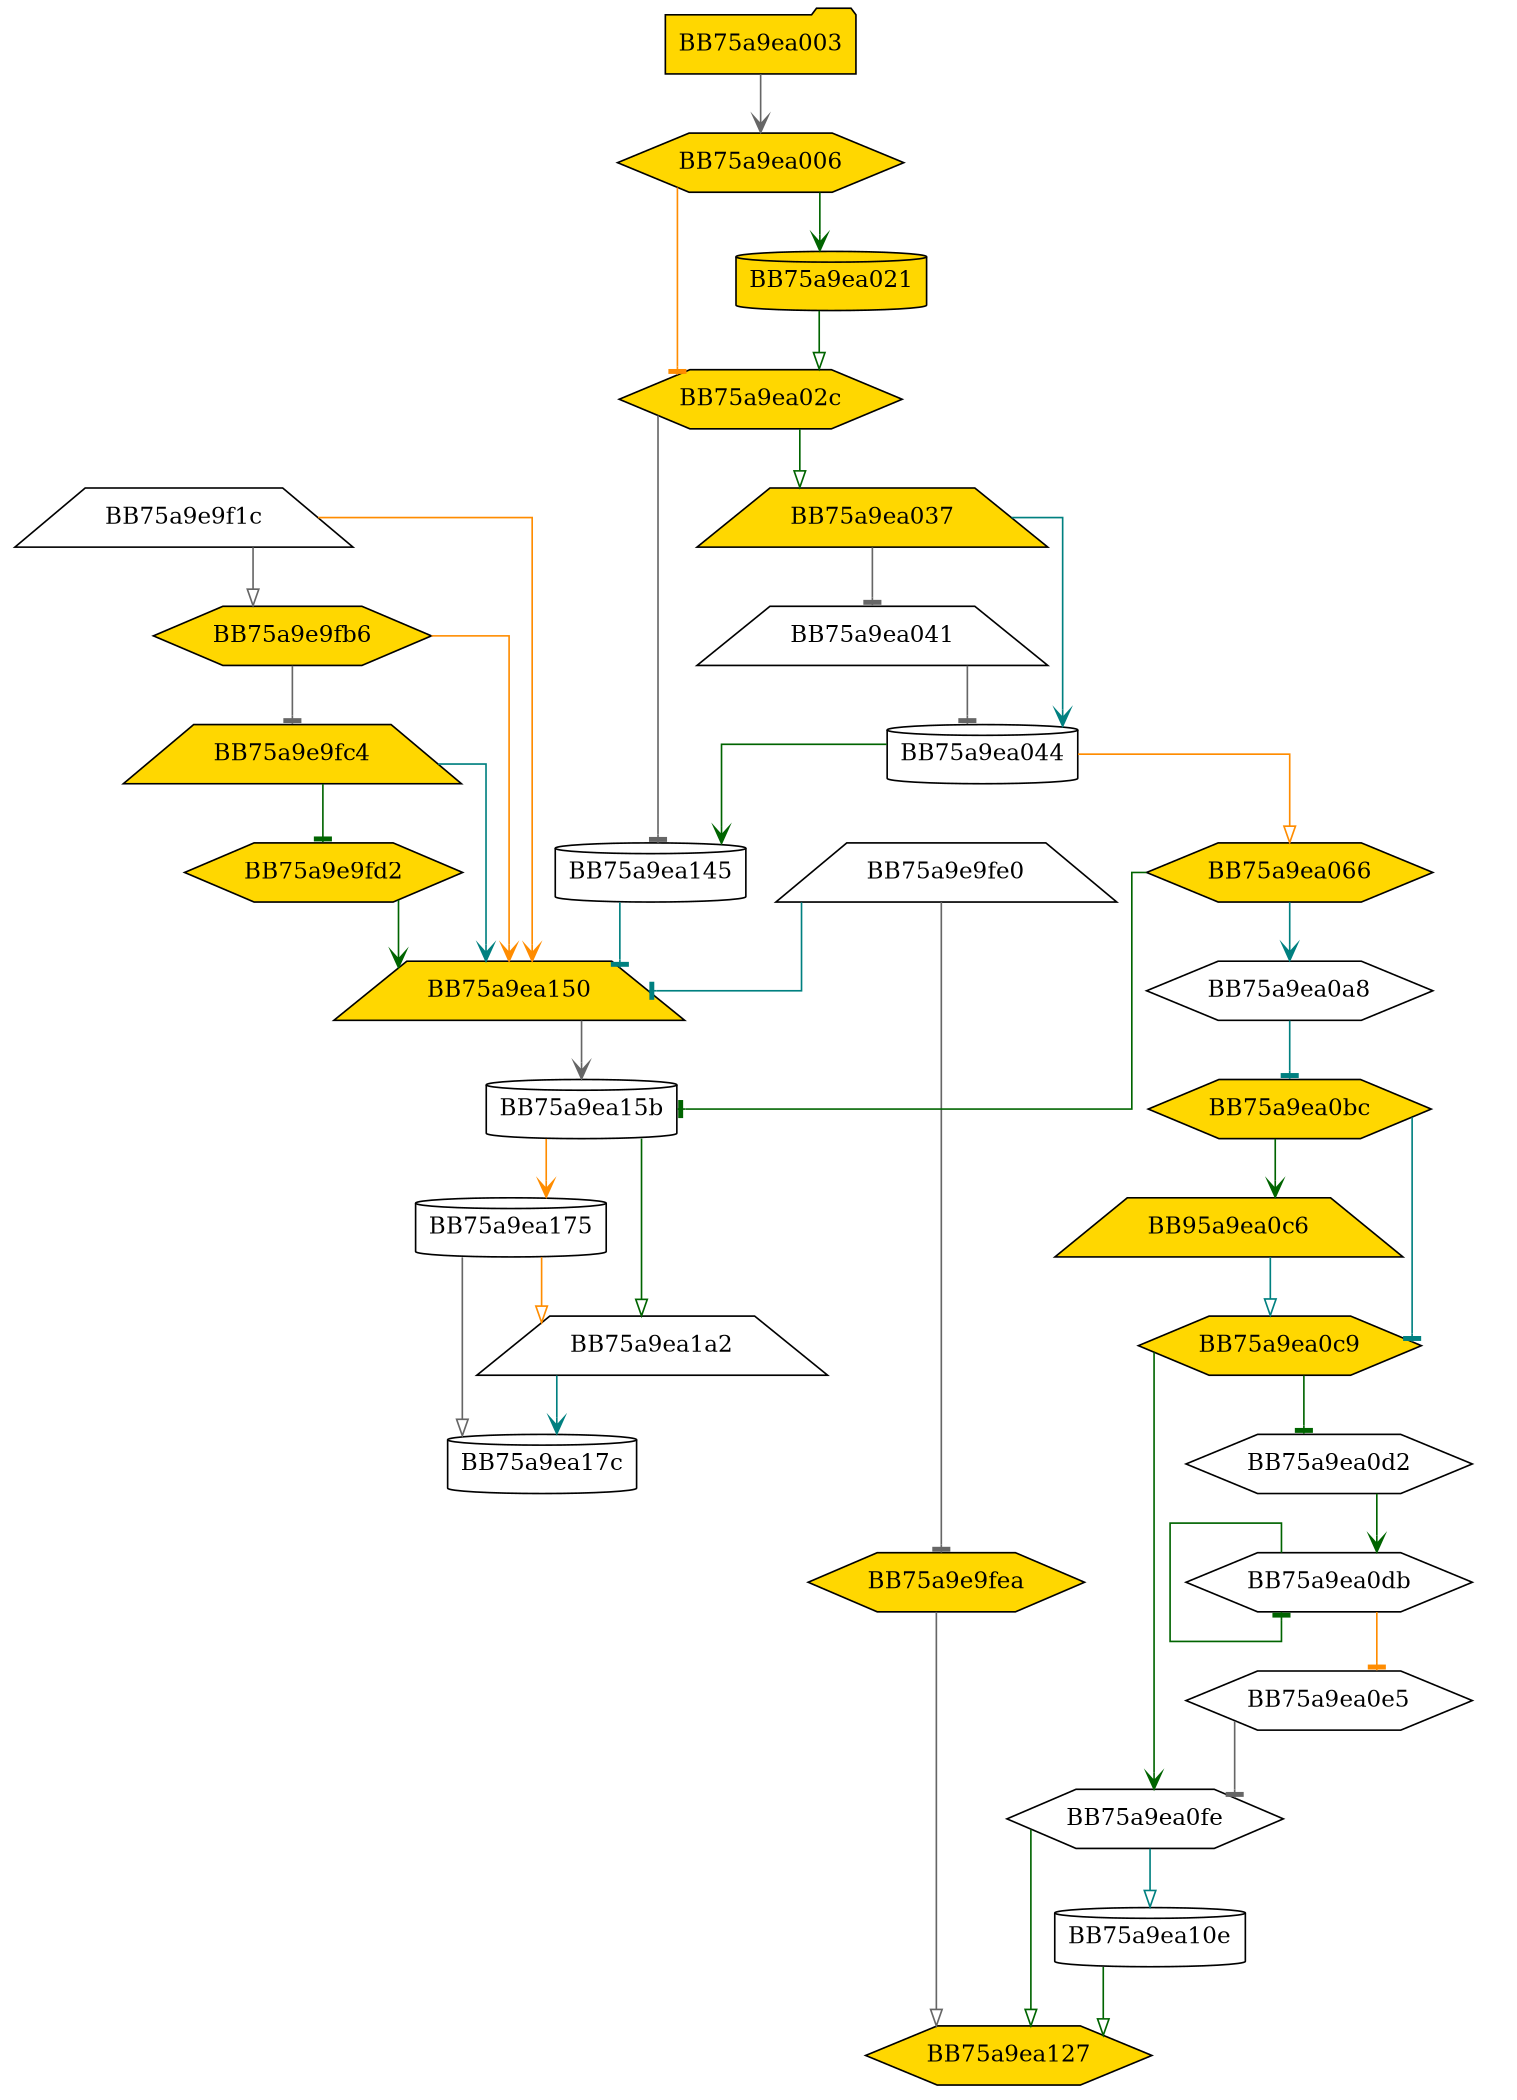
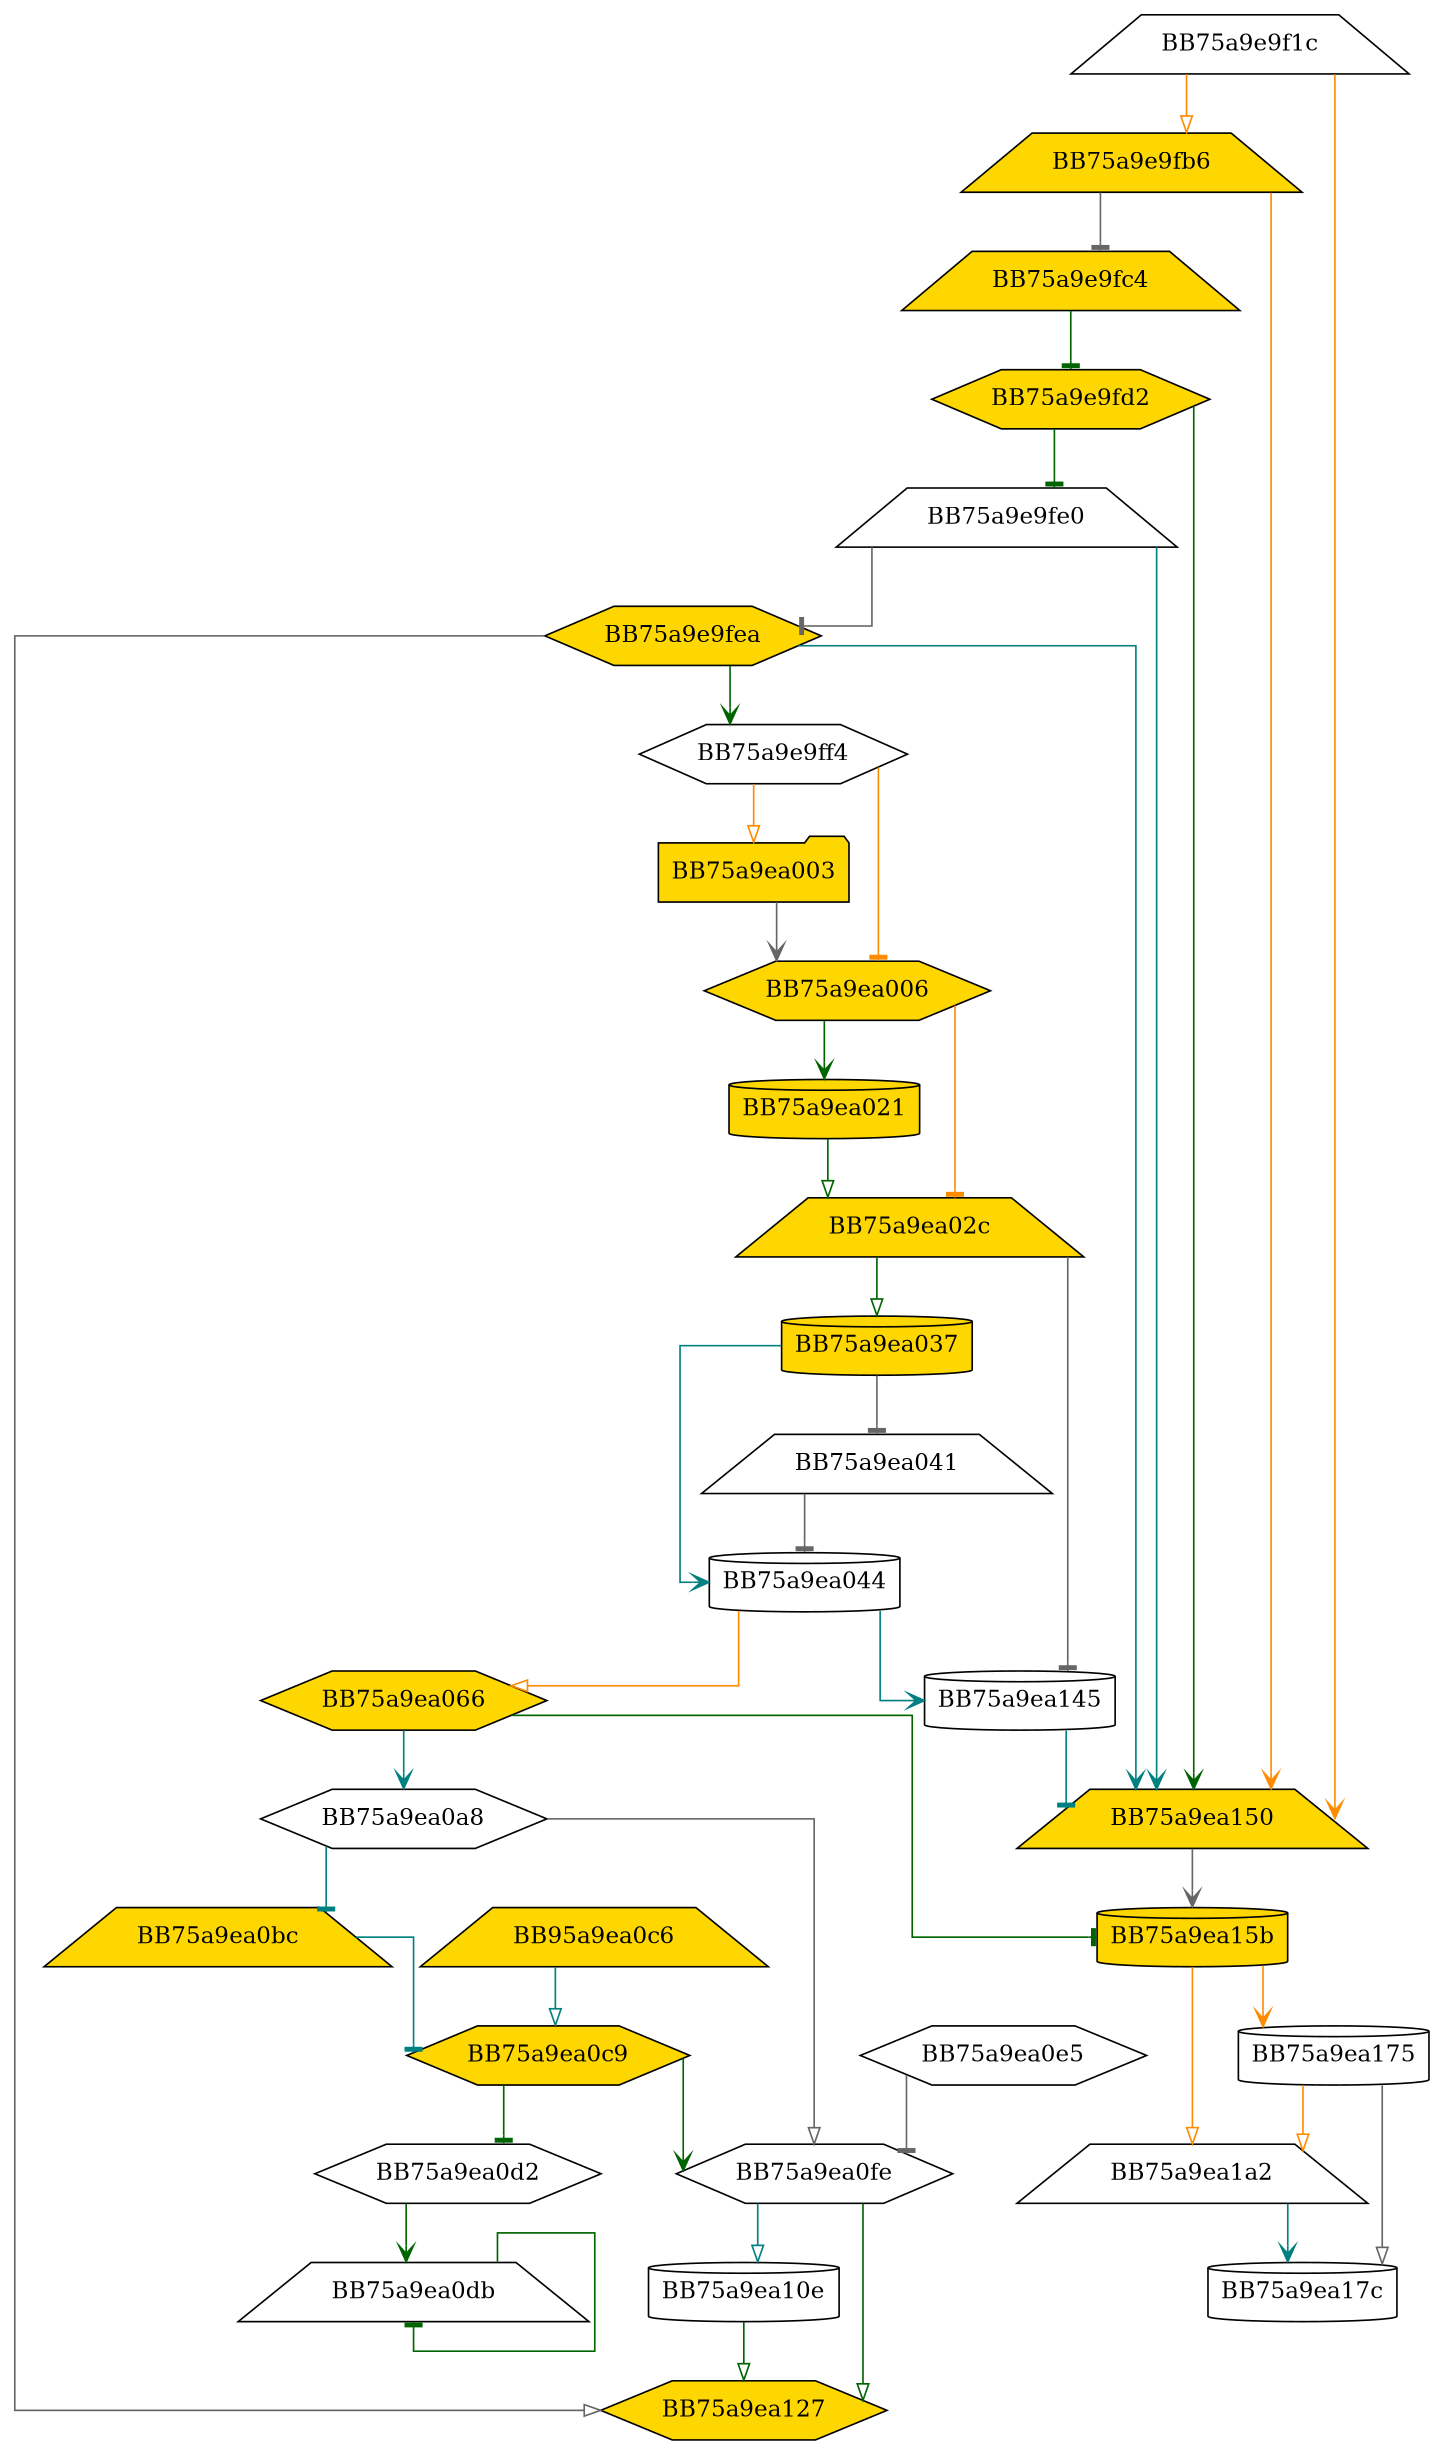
  digraph {
    splines=ortho
    node [fillcolor=white shape=hexagon style=filled]
    edge [arrowhead=vee color=darkgreen]
    BB75a9e9f1c [shape=trapezium]
    BB75a9ea150 [fillcolor=gold shape=trapezium]
-   BB75a9e9fb6 [fillcolor=gold]
-   BB75a9ea15b [shape=cylinder]
+   BB75a9e9fb6 [fillcolor=gold shape=trapezium]
+   BB75a9ea15b [fillcolor=gold shape=cylinder]
    BB75a9e9fc4 [fillcolor=gold shape=trapezium]
    BB75a9ea1a2 [shape=trapezium]
    BB75a9ea175 [shape=cylinder]
    BB75a9e9fd2 [fillcolor=gold]
    BB75a9e9fe0 [shape=trapezium]
    BB75a9e9fea [fillcolor=gold]
    n11 [fillcolor=gold label=BB75a9ea127]
+   BB75a9e9ff4
    BB75a9ea006 [fillcolor=gold]
    BB75a9ea003 [fillcolor=gold shape=folder]
-   BB75a9ea02c [fillcolor=gold]
+   BB75a9ea02c [fillcolor=gold shape=trapezium]
    BB75a9ea021 [fillcolor=gold shape=cylinder]
    BB75a9ea145 [shape=cylinder]
-   BB75a9ea037 [fillcolor=gold shape=trapezium]
+   BB75a9ea037 [fillcolor=gold shape=cylinder]
    BB75a9ea044 [shape=cylinder]
    BB75a9ea041 [shape=trapezium]
    BB75a9ea066 [fillcolor=gold]
    BB75a9ea0a8
    BB75a9ea0fe
-   BB75a9ea0bc [fillcolor=gold]
+   BB75a9ea0bc [fillcolor=gold shape=trapezium]
    BB75a9ea17c [shape=cylinder]
    BB75a9ea10e [shape=cylinder]
    BB75a9ea0c9 [fillcolor=gold]
    n28 [fillcolor=gold label=BB95a9ea0c6 shape=trapezium]
    BB75a9ea0d2
-   BB75a9ea0db
+   BB75a9ea0db [shape=trapezium]
    BB75a9ea0e5
    BB75a9e9f1c -> BB75a9ea150 [color=darkorange]
-   BB75a9e9f1c -> BB75a9e9fb6 [arrowhead=onormal color=gray40]
+   BB75a9e9f1c -> BB75a9e9fb6 [arrowhead=onormal color=darkorange]
    BB75a9ea150 -> BB75a9ea15b [color=gray40]
    BB75a9e9fb6 -> BB75a9ea150 [color=darkorange]
    BB75a9e9fb6 -> BB75a9e9fc4 [arrowhead=tee color=gray40]
-   BB75a9ea15b -> BB75a9ea1a2 [arrowhead=onormal]
+   BB75a9ea15b -> BB75a9ea1a2 [arrowhead=onormal color=darkorange]
    BB75a9ea15b -> BB75a9ea175 [color=darkorange]
-   BB75a9e9fc4 -> BB75a9ea150 [color=teal]
+   BB75a9e9fea -> BB75a9ea150 [color=teal]
    BB75a9e9fc4 -> BB75a9e9fd2 [arrowhead=tee]
    BB75a9ea1a2 -> BB75a9ea17c [color=teal]
    BB75a9ea175 -> BB75a9ea1a2 [arrowhead=onormal color=darkorange]
    BB75a9ea175 -> BB75a9ea17c [arrowhead=onormal color=gray40]
    BB75a9e9fd2 -> BB75a9ea150
-   BB75a9e9fe0 -> BB75a9ea150 [arrowhead=tee color=teal]
+   BB75a9e9fd2 -> BB75a9e9fe0 [arrowhead=tee]
+   BB75a9e9fe0 -> BB75a9ea150 [color=teal]
    BB75a9e9fe0 -> BB75a9e9fea [arrowhead=tee color=gray40]
    BB75a9e9fea -> n11 [arrowhead=onormal color=gray40]
+   BB75a9e9fea -> BB75a9e9ff4
+   BB75a9e9ff4 -> BB75a9ea006 [arrowhead=tee color=darkorange]
+   BB75a9e9ff4 -> BB75a9ea003 [arrowhead=onormal color=darkorange]
    BB75a9ea006 -> BB75a9ea02c [arrowhead=tee color=darkorange]
    BB75a9ea006 -> BB75a9ea021
    BB75a9ea003 -> BB75a9ea006 [color=gray40]
    BB75a9ea02c -> BB75a9ea145 [arrowhead=tee color=gray40]
    BB75a9ea02c -> BB75a9ea037 [arrowhead=onormal]
    BB75a9ea021 -> BB75a9ea02c [arrowhead=onormal]
    BB75a9ea145 -> BB75a9ea150 [arrowhead=tee color=teal]
    BB75a9ea037 -> BB75a9ea044 [color=teal]
    BB75a9ea037 -> BB75a9ea041 [arrowhead=tee color=gray40]
-   BB75a9ea044 -> BB75a9ea145
+   BB75a9ea044 -> BB75a9ea145 [color=teal]
    BB75a9ea044 -> BB75a9ea066 [arrowhead=onormal color=darkorange]
    BB75a9ea041 -> BB75a9ea044 [arrowhead=tee color=gray40]
    BB75a9ea066 -> BB75a9ea15b [arrowhead=tee]
    BB75a9ea066 -> BB75a9ea0a8 [color=teal]
+   BB75a9ea0a8 -> BB75a9ea0fe [arrowhead=onormal color=gray40]
    BB75a9ea0a8 -> BB75a9ea0bc [arrowhead=tee color=teal]
    BB75a9ea0fe -> n11 [arrowhead=onormal]
    BB75a9ea0fe -> BB75a9ea10e [arrowhead=onormal color=teal]
    BB75a9ea0bc -> BB75a9ea0c9 [arrowhead=tee color=teal]
-   BB75a9ea0bc -> n28
    BB75a9ea10e -> n11 [arrowhead=onormal]
    BB75a9ea0c9 -> BB75a9ea0fe
    BB75a9ea0c9 -> BB75a9ea0d2 [arrowhead=tee]
    n28 -> BB75a9ea0c9 [arrowhead=onormal color=teal]
    BB75a9ea0d2 -> BB75a9ea0db
    BB75a9ea0db -> BB75a9ea0db [arrowhead=tee]
-   BB75a9ea0db -> BB75a9ea0e5 [arrowhead=tee color=darkorange]
    BB75a9ea0e5 -> BB75a9ea0fe [arrowhead=tee color=gray40]
  }
